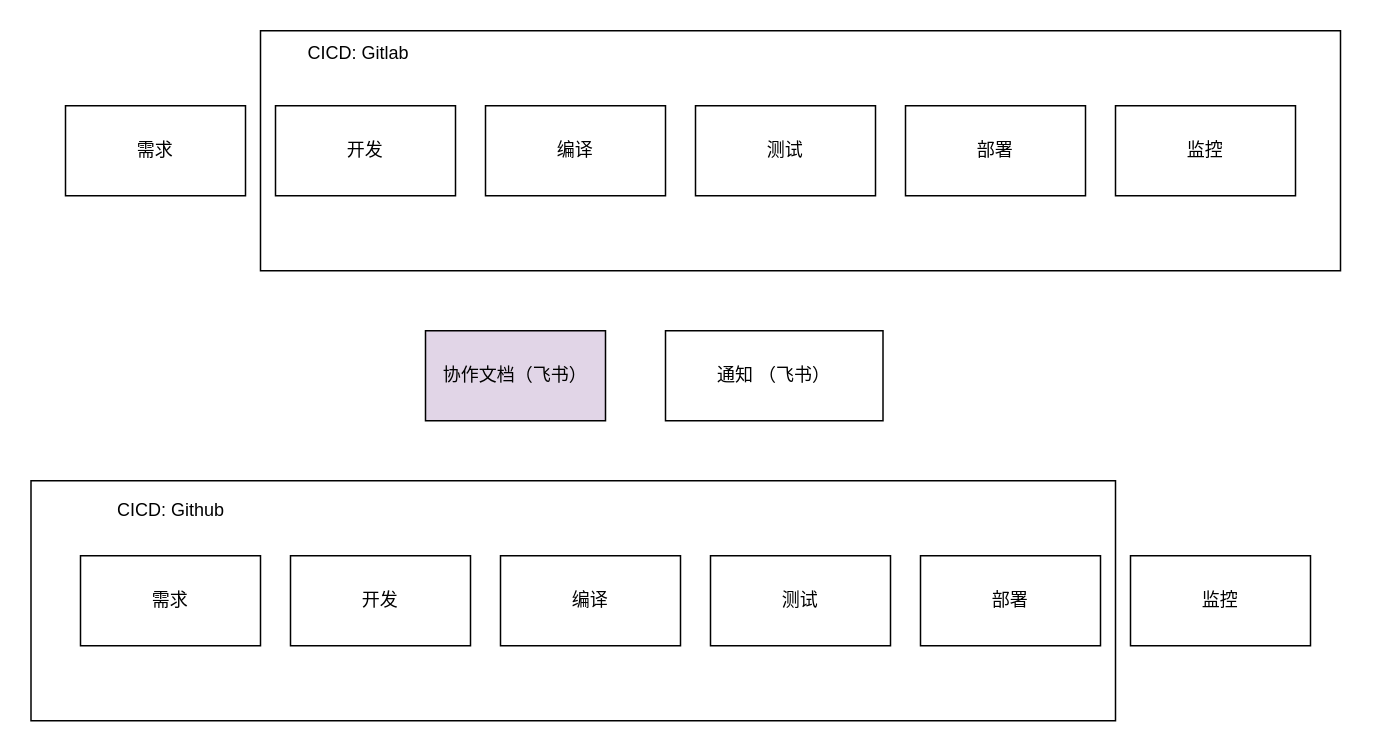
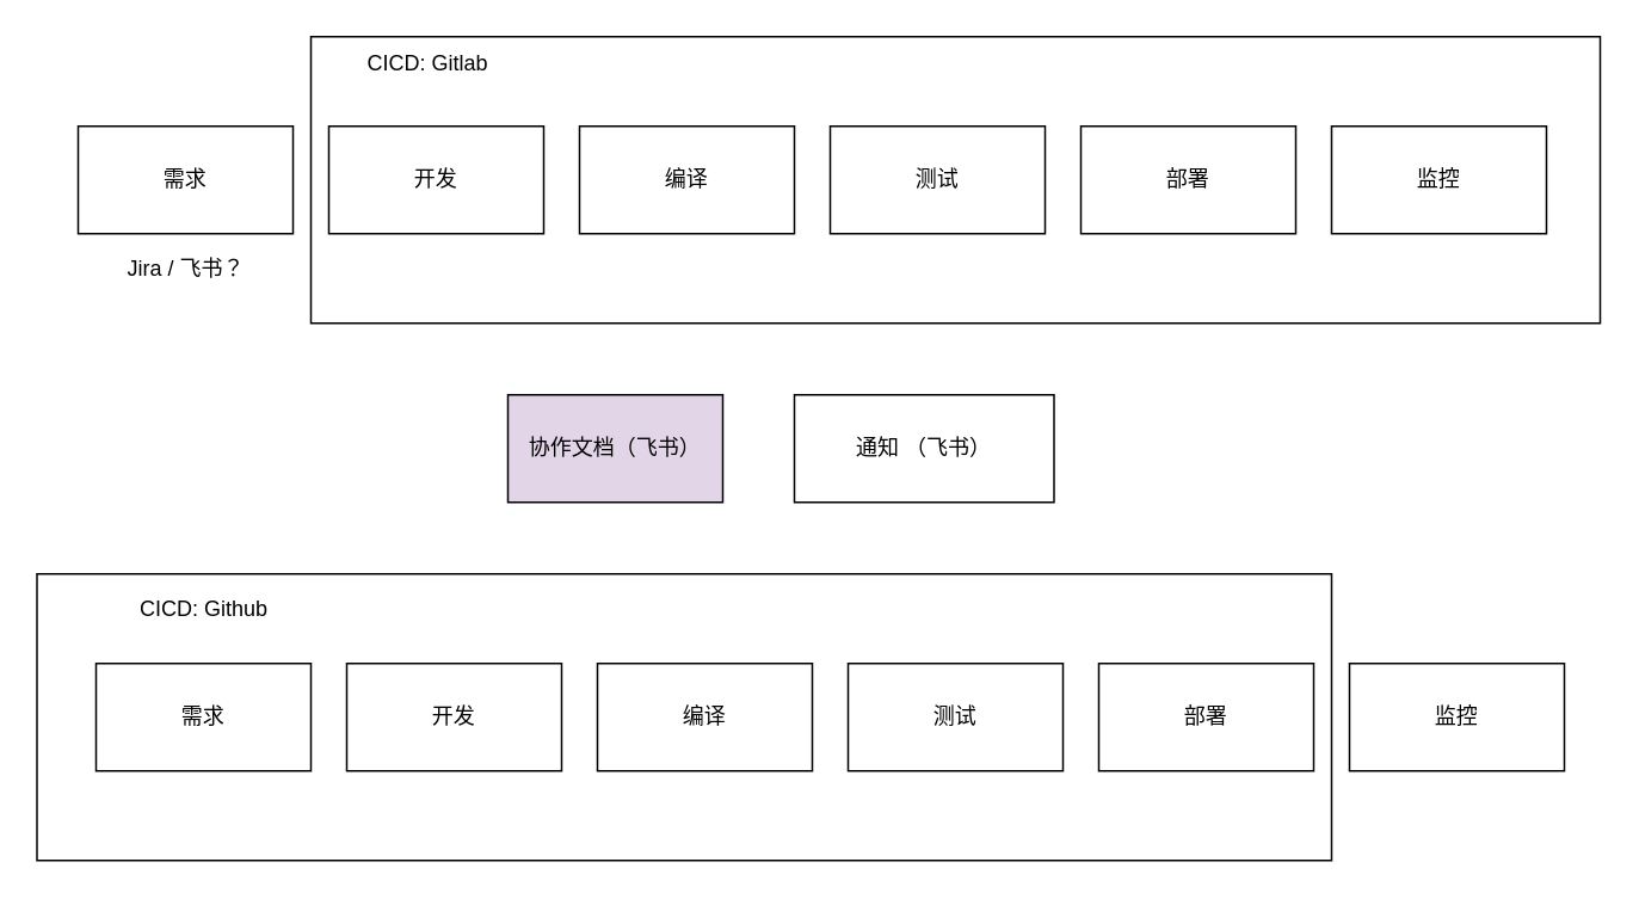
  <mxCell id="0" />
  <mxCell id="1" parent="0" />
  <mxCell id="2" value="" style="rounded=0;whiteSpace=wrap;html=1;" parent="1" vertex="1"><mxGeometry x="173" y="20" width="720" height="160" as="geometry" /></mxCell>
  <mxCell id="3" value="需求" style="rounded=0;whiteSpace=wrap;html=1;" parent="1" vertex="1"><mxGeometry x="43" y="70" width="120" height="60" as="geometry" /></mxCell>
  <mxCell id="4" value="开发" style="rounded=0;whiteSpace=wrap;html=1;" parent="1" vertex="1"><mxGeometry x="183" y="70" width="120" height="60" as="geometry" /></mxCell>
  <mxCell id="5" value="编译" style="rounded=0;whiteSpace=wrap;html=1;" parent="1" vertex="1"><mxGeometry x="323" y="70" width="120" height="60" as="geometry" /></mxCell>
  <mxCell id="6" value="测试" style="rounded=0;whiteSpace=wrap;html=1;" parent="1" vertex="1"><mxGeometry x="463" y="70" width="120" height="60" as="geometry" /></mxCell>
  <mxCell id="7" value="部署" style="rounded=0;whiteSpace=wrap;html=1;" parent="1" vertex="1"><mxGeometry x="603" y="70" width="120" height="60" as="geometry" /></mxCell>
  <mxCell id="8" value="监控" style="rounded=0;whiteSpace=wrap;html=1;" parent="1" vertex="1"><mxGeometry x="743" y="70" width="120" height="60" as="geometry" /></mxCell>
+ <mxCell id="9" value="Jira / 飞书？" style="text;html=1;align=center;verticalAlign=middle;resizable=0;points=[];autosize=1;strokeColor=none;" parent="1" vertex="1"><mxGeometry x="63" y="140" width="80" height="20" as="geometry" /></mxCell>
  <mxCell id="10" value="CICD: Gitlab" style="text;html=1;align=center;verticalAlign=middle;resizable=0;points=[];autosize=1;strokeColor=none;" parent="1" vertex="1"><mxGeometry x="198" y="25" width="80" height="20" as="geometry" /></mxCell>
  <mxCell id="11" value="" style="rounded=0;whiteSpace=wrap;html=1;" parent="1" vertex="1"><mxGeometry x="20" y="320" width="723" height="160" as="geometry" /></mxCell>
  <mxCell id="12" value="需求" style="rounded=0;whiteSpace=wrap;html=1;" parent="1" vertex="1"><mxGeometry x="53" y="370" width="120" height="60" as="geometry" /></mxCell>
  <mxCell id="13" value="开发" style="rounded=0;whiteSpace=wrap;html=1;" parent="1" vertex="1"><mxGeometry x="193" y="370" width="120" height="60" as="geometry" /></mxCell>
  <mxCell id="14" value="编译" style="rounded=0;whiteSpace=wrap;html=1;" parent="1" vertex="1"><mxGeometry x="333" y="370" width="120" height="60" as="geometry" /></mxCell>
  <mxCell id="15" value="测试" style="rounded=0;whiteSpace=wrap;html=1;" parent="1" vertex="1"><mxGeometry x="473" y="370" width="120" height="60" as="geometry" /></mxCell>
  <mxCell id="16" value="部署" style="rounded=0;whiteSpace=wrap;html=1;" parent="1" vertex="1"><mxGeometry x="613" y="370" width="120" height="60" as="geometry" /></mxCell>
  <mxCell id="17" value="监控" style="rounded=0;whiteSpace=wrap;html=1;" parent="1" vertex="1"><mxGeometry x="753" y="370" width="120" height="60" as="geometry" /></mxCell>
  <mxCell id="18" value="CICD: Github" style="text;html=1;align=center;verticalAlign=middle;resizable=0;points=[];autosize=1;strokeColor=none;" parent="1" vertex="1"><mxGeometry x="68" y="330" width="90" height="20" as="geometry" /></mxCell>
  <mxCell id="19" value="协作文档（飞书）" style="whiteSpace=wrap;html=1;fillColor=#e1d5e7;" parent="1" vertex="1"><mxGeometry x="283" y="220" width="120" height="60" as="geometry" /></mxCell>
  <mxCell id="20" value="通知 （飞书）" style="whiteSpace=wrap;html=1;" parent="1" vertex="1"><mxGeometry x="443" y="220" width="145" height="60" as="geometry" /></mxCell>
